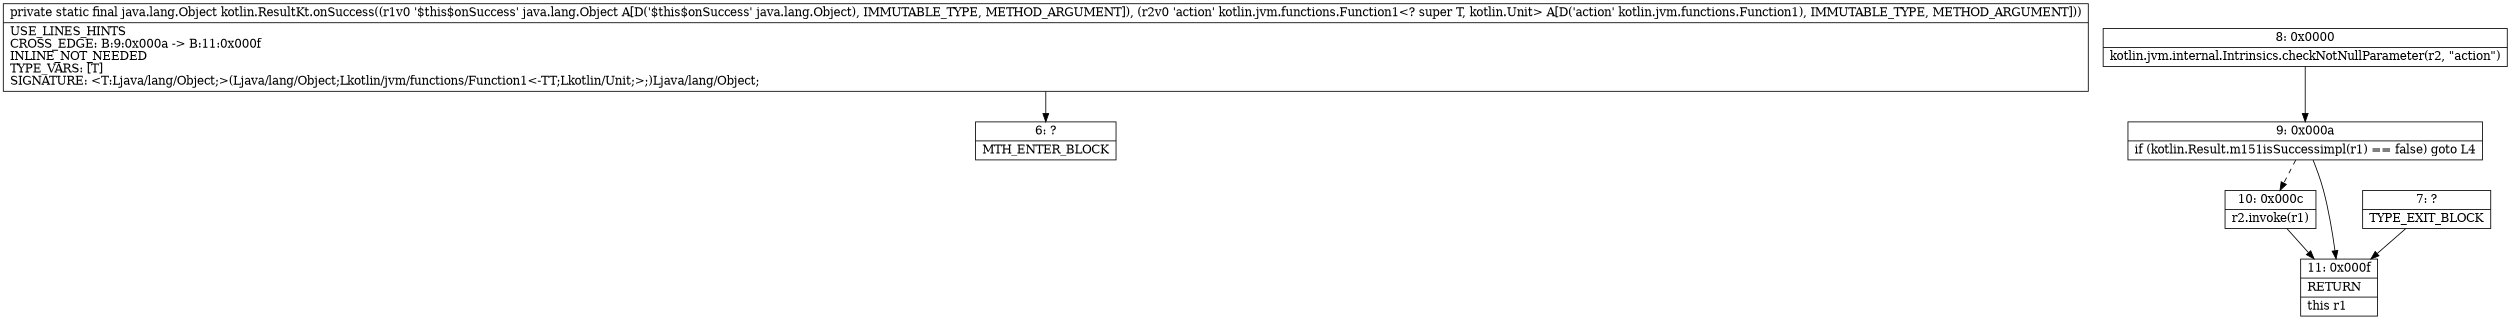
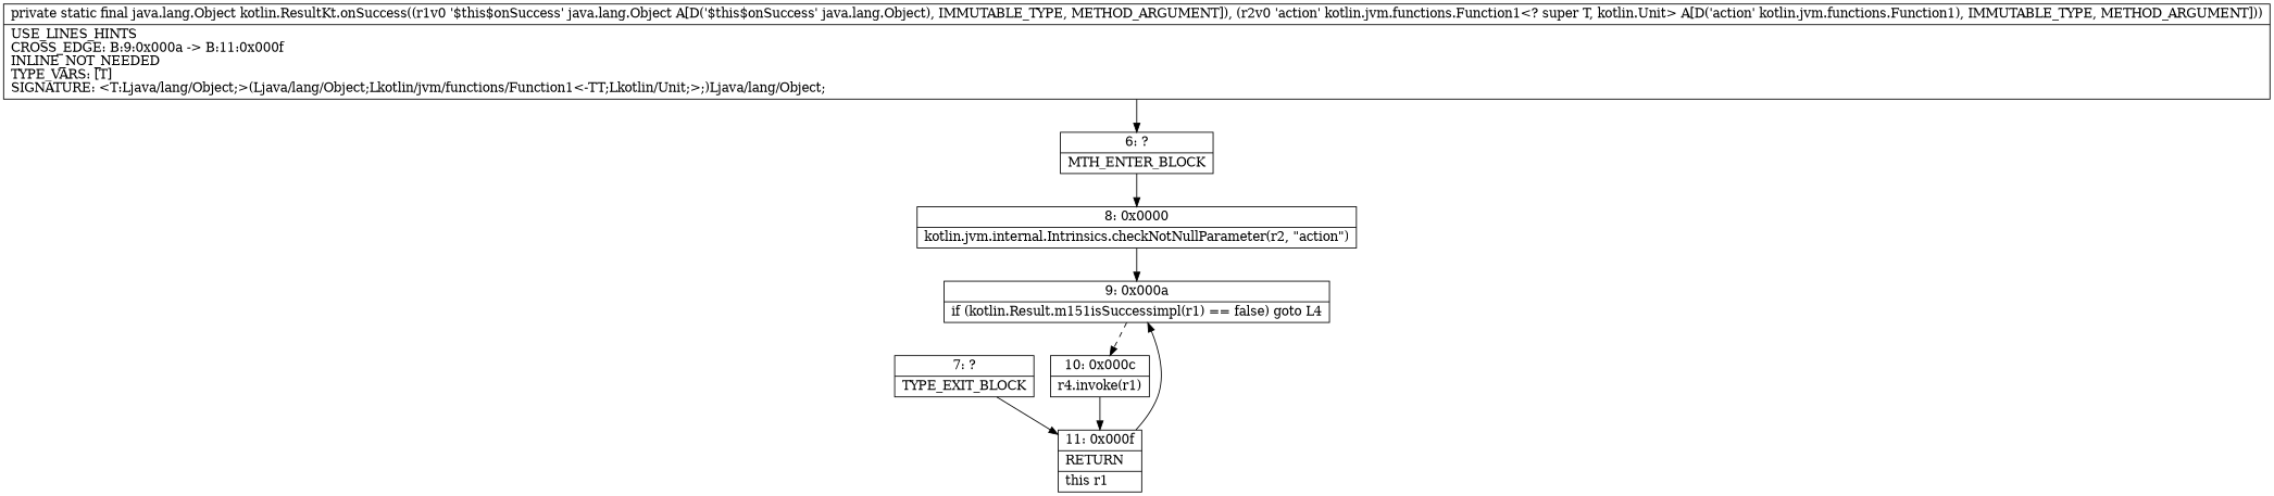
  digraph {
    node [shape=record]
    n1 [label="{6\:\ ?|MTH_ENTER_BLOCK\l}"]
    n2 [label="{8\:\ 0x0000|kotlin.jvm.internal.Intrinsics.checkNotNullParameter(r2, \"action\")\l}"]
    n3 [label="{9\:\ 0x000a|if (kotlin.Result.m151isSuccessimpl(r1) == false) goto L4\l}"]
-   n4 [label="{10\:\ 0x000c|r2.invoke(r1)\l}"]
+   n4 [label="{10\:\ 0x000c|r4.invoke(r1)\l}"]
    n5 [label="{11\:\ 0x000f|RETURN\l|this r1\l}"]
    n6 [label="{7\:\ ?|TYPE_EXIT_BLOCK\l}"]
    n7 [label="{private static final java.lang.Object kotlin.ResultKt.onSuccess((r1v0 '$this$onSuccess' java.lang.Object A[D('$this$onSuccess' java.lang.Object), IMMUTABLE_TYPE, METHOD_ARGUMENT]), (r2v0 'action' kotlin.jvm.functions.Function1\<? super T, kotlin.Unit\> A[D('action' kotlin.jvm.functions.Function1), IMMUTABLE_TYPE, METHOD_ARGUMENT]))  | USE_LINES_HINTS\lCROSS_EDGE: B:9:0x000a \-\> B:11:0x000f\lINLINE_NOT_NEEDED\lTYPE_VARS: [T]\lSIGNATURE: \<T:Ljava\/lang\/Object;\>(Ljava\/lang\/Object;Lkotlin\/jvm\/functions\/Function1\<\-TT;Lkotlin\/Unit;\>;)Ljava\/lang\/Object;\l}"]
+   n1 -> n2
    n2 -> n3
    n3 -> n4 [style=dashed]
-   n3 -> n5
+   n5 -> n3
    n4 -> n5
    n6 -> n5
    n7 -> n1
  }
